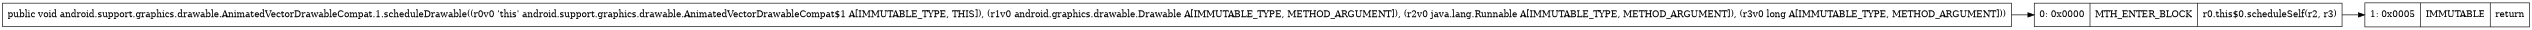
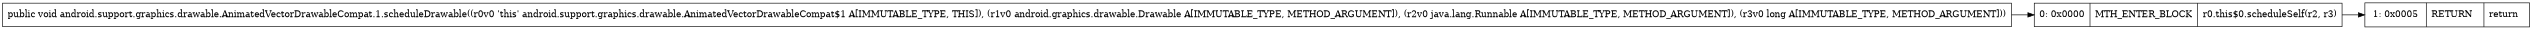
  digraph {
    rankdir=LR
    node [shape=record]
    n1 [label="{0\:\ 0x0000|MTH_ENTER_BLOCK\l|r0.this$0.scheduleSelf(r2, r3)\l}"]
-   n2 [label="{1\:\ 0x0005|IMMUTABLE\l|return\l}"]
+   n2 [label="{1\:\ 0x0005|RETURN\l|return\l}"]
    n3 [label="{public void android.support.graphics.drawable.AnimatedVectorDrawableCompat.1.scheduleDrawable((r0v0 'this' android.support.graphics.drawable.AnimatedVectorDrawableCompat$1 A[IMMUTABLE_TYPE, THIS]), (r1v0 android.graphics.drawable.Drawable A[IMMUTABLE_TYPE, METHOD_ARGUMENT]), (r2v0 java.lang.Runnable A[IMMUTABLE_TYPE, METHOD_ARGUMENT]), (r3v0 long A[IMMUTABLE_TYPE, METHOD_ARGUMENT])) }"]
    n1 -> n2
    n3 -> n1
  }
